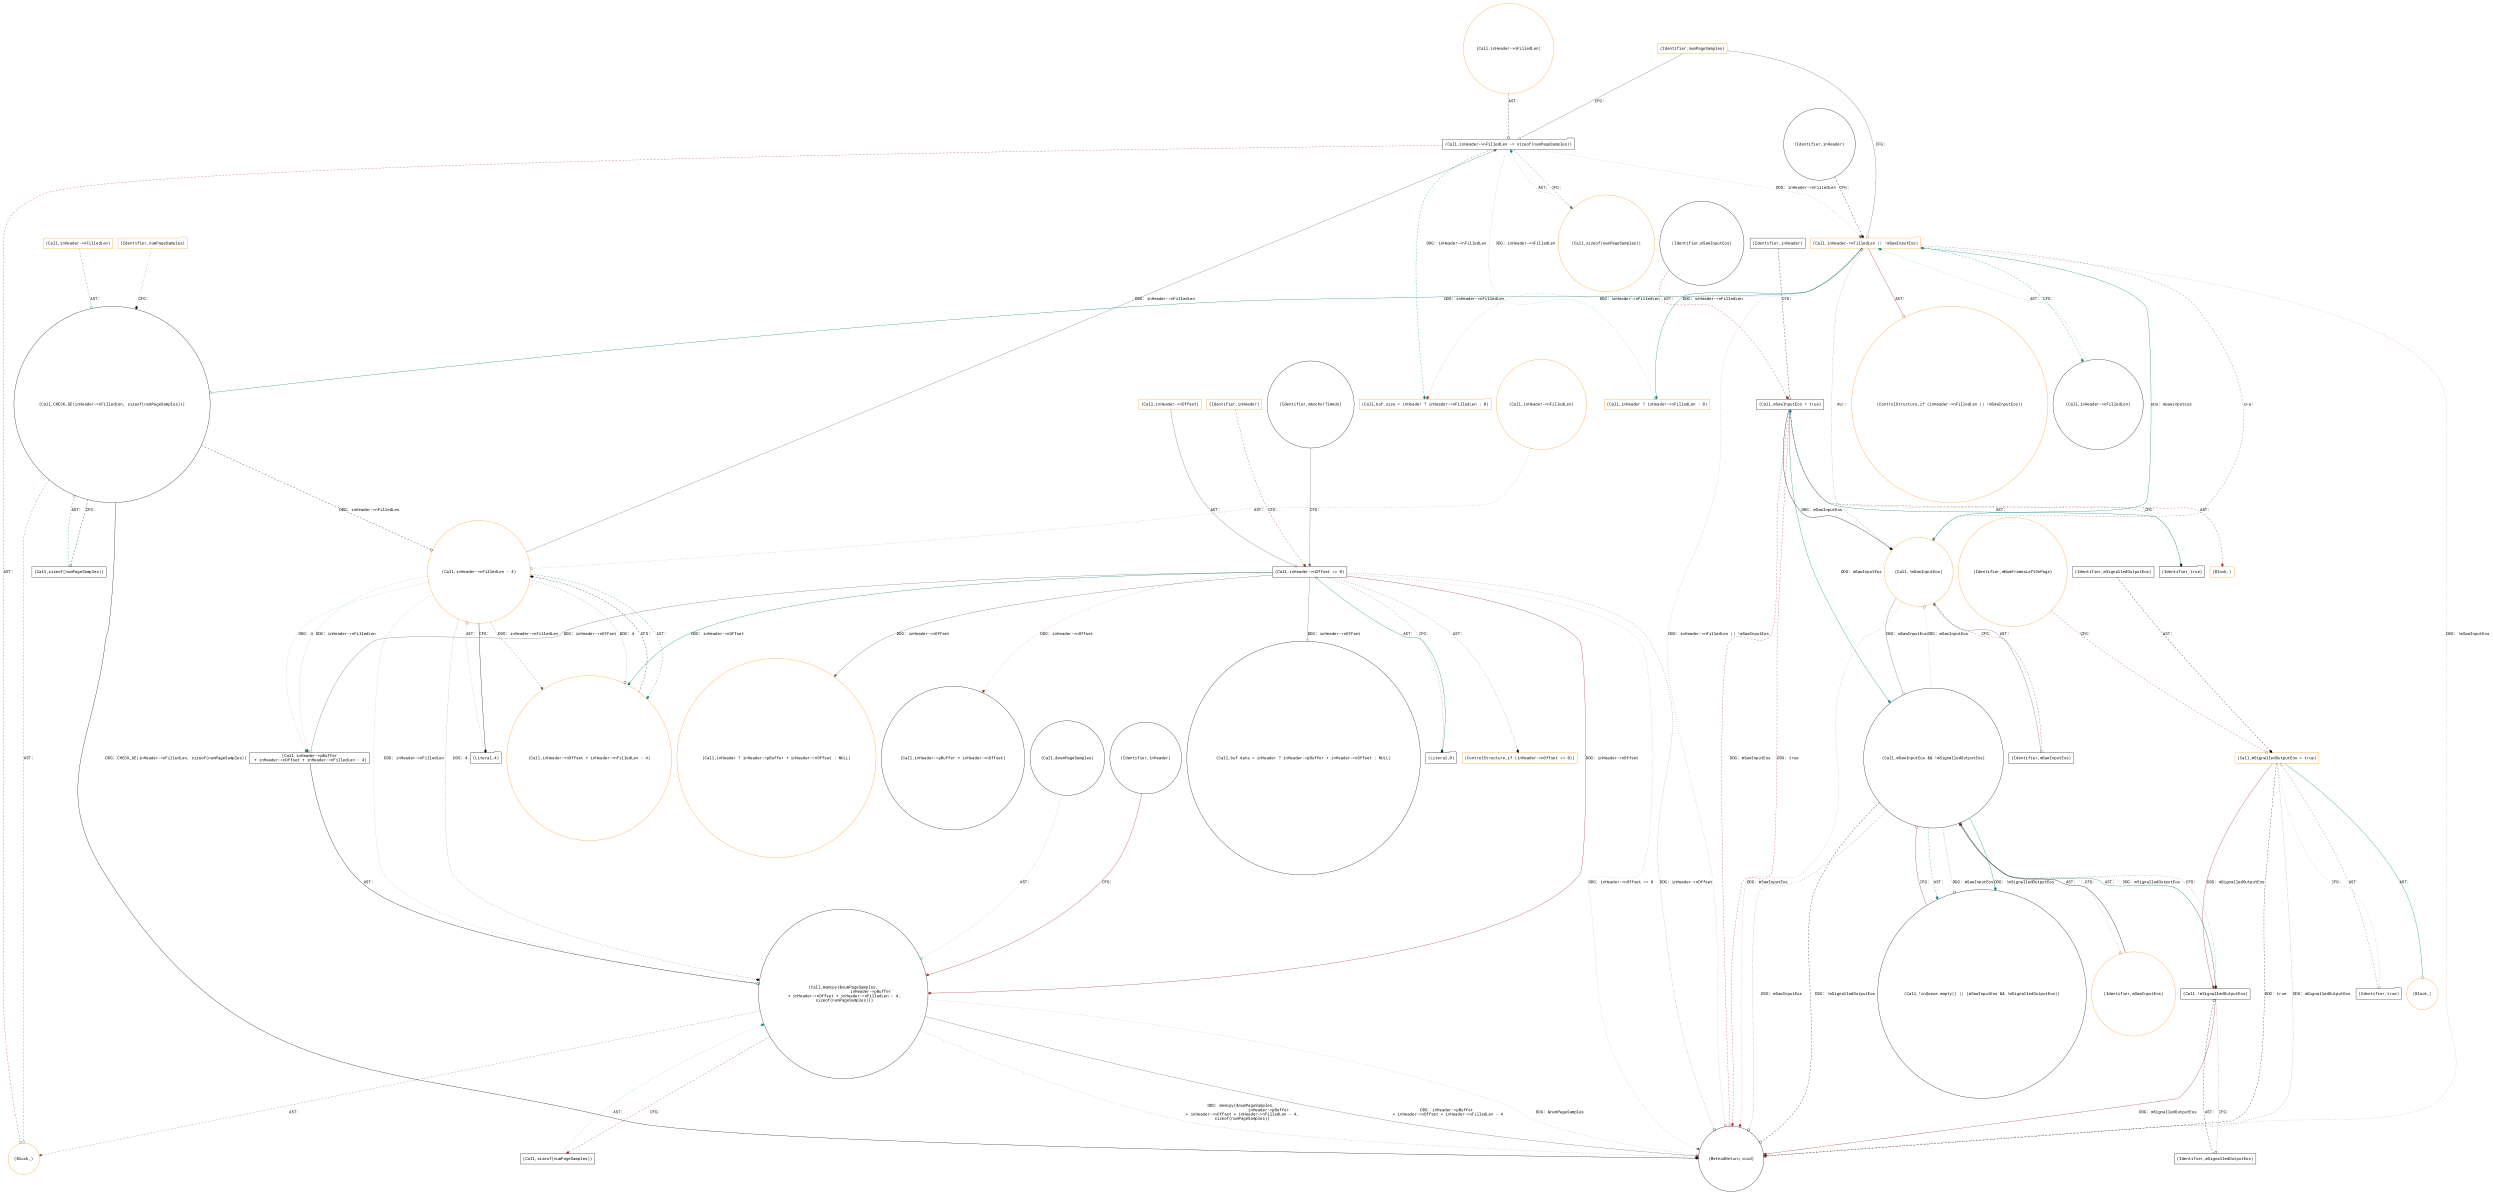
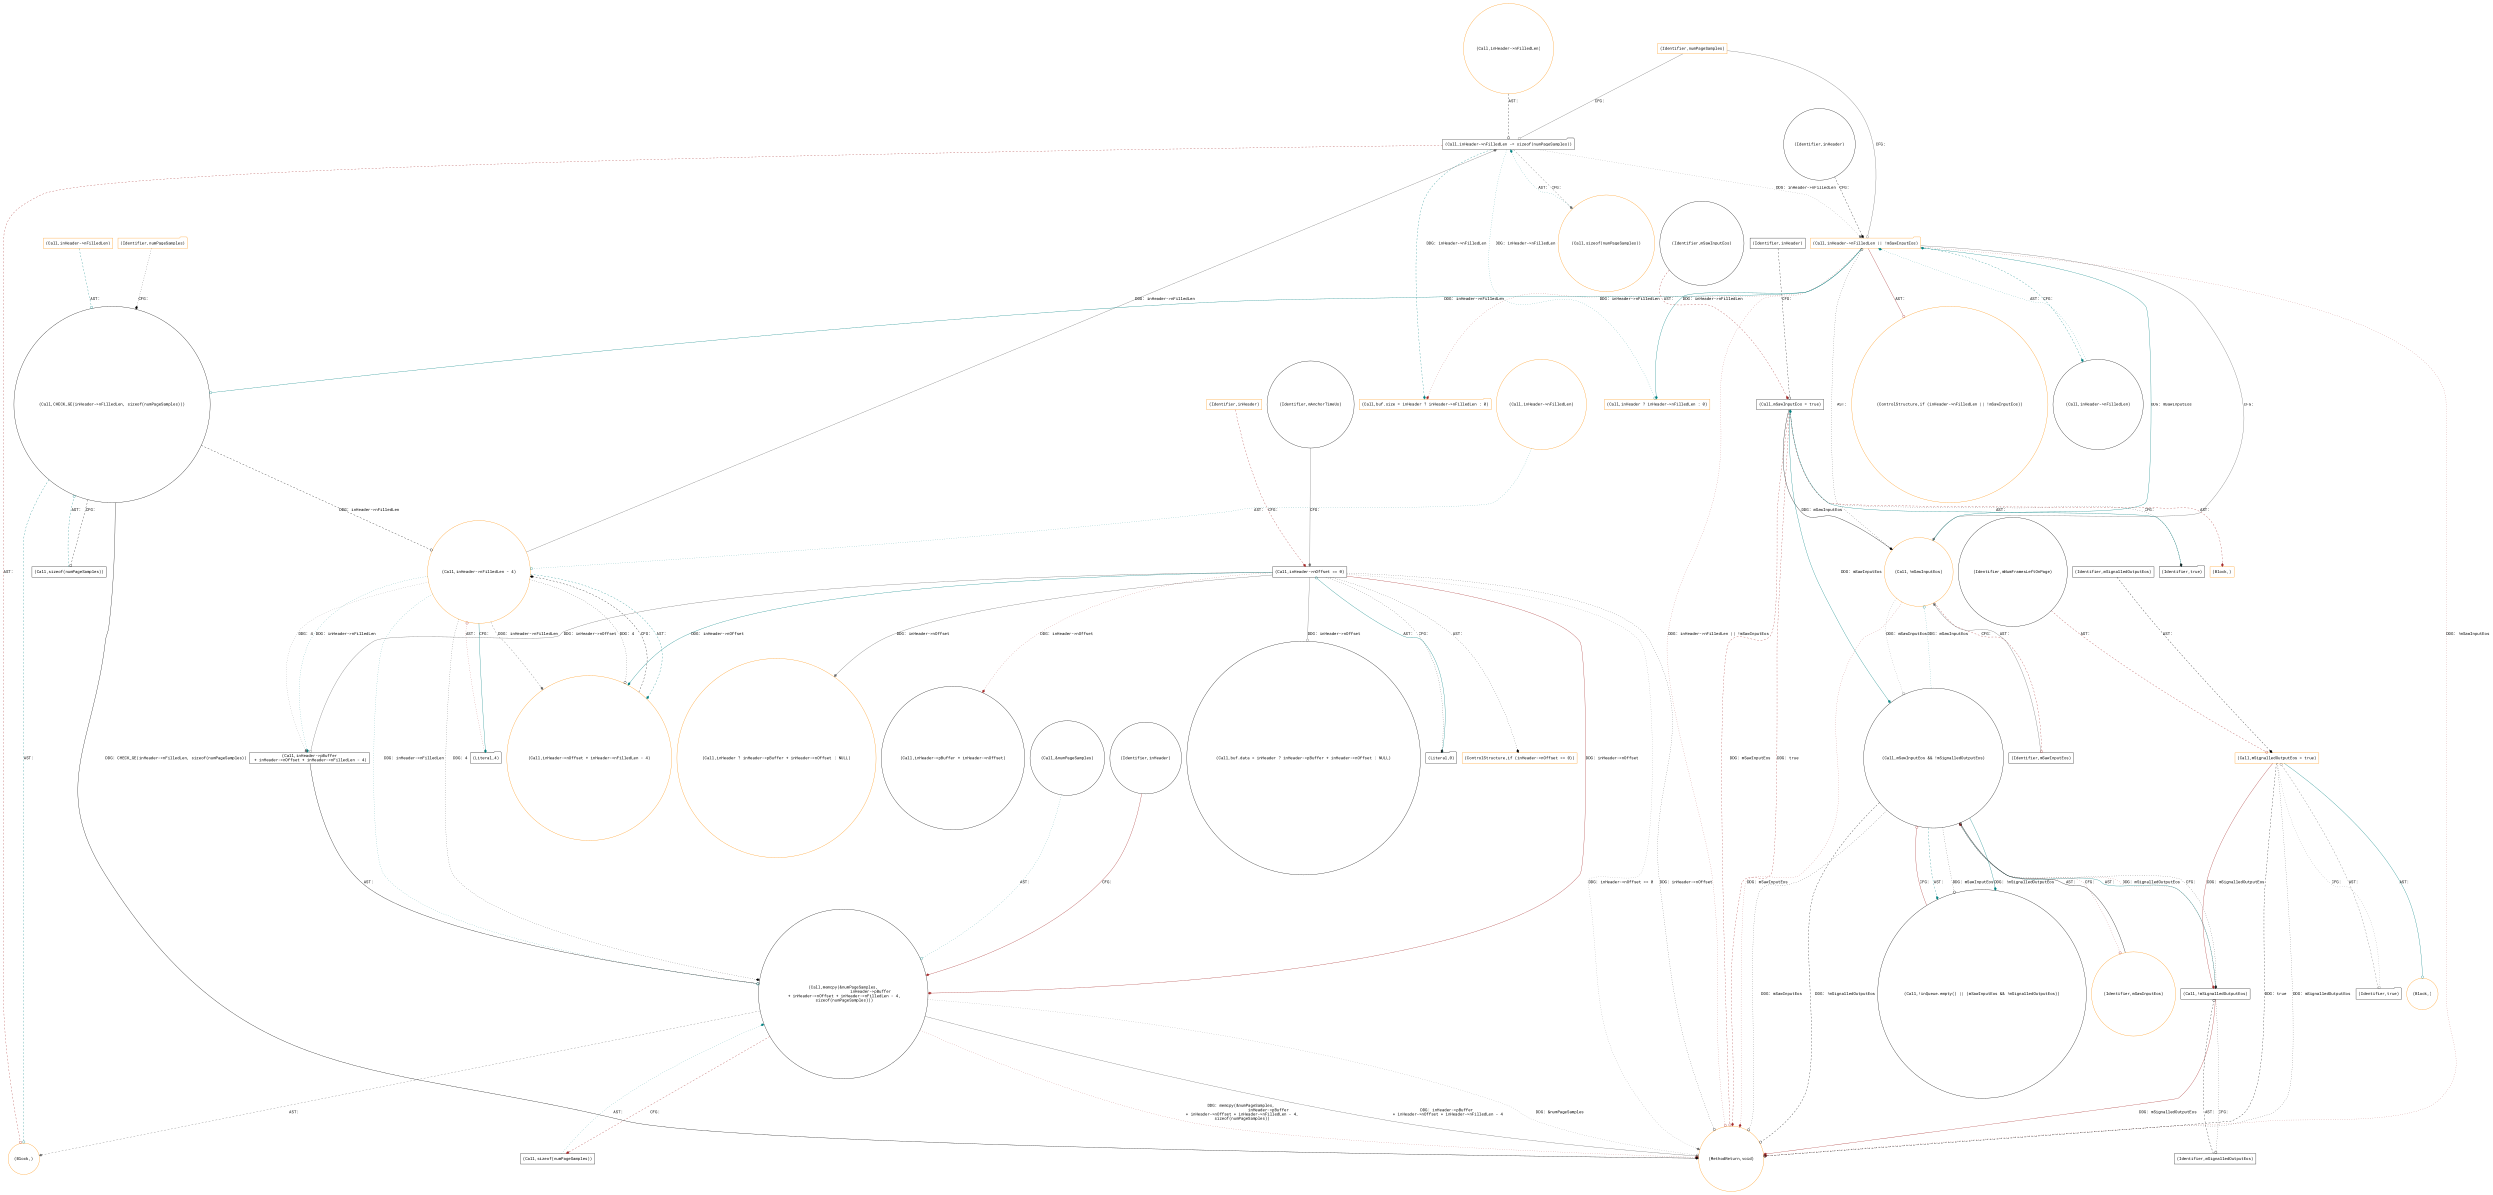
  digraph {
    fontname="Roboto Mono"
    node [color=black fontname="Roboto Mono" shape=circle]
    edge [arrowhead=diamond color=black fontname="Roboto Mono" style=dotted]
    n1 [label="(Call,memcpy(&numPageSamples,\n                       inHeader->pBuffer\n + inHeader->nOffset + inHeader->nFilledLen - 4,\n sizeof(numPageSamples)))"]
    n2 [color=darkorange label="(Block,)"]
    n3 [label="(Call,sizeof(numPageSamples))" shape=box]
-   n4 [label="(MethodReturn,void)"]
+   n4 [color=darkorange label="(MethodReturn,void)"]
    n5 [label="(Call,inHeader->nOffset == 0)" shape=box]
    n6 [color=darkorange label="(Call,inHeader ? inHeader->pBuffer + inHeader->nOffset : NULL)"]
    n7 [label="(Call,inHeader->pBuffer\n + inHeader->nOffset + inHeader->nFilledLen - 4)" shape=box]
    n8 [label="(Call,inHeader->pBuffer + inHeader->nOffset)"]
    n9 [label="(Call,buf.data = inHeader ? inHeader->pBuffer + inHeader->nOffset : NULL)"]
    n10 [label="(Literal,0)" shape=folder]
    n11 [color=darkorange label="(Call,inHeader->nOffset + inHeader->nFilledLen - 4)"]
    n12 [color=darkorange label="(ControlStructure,if (inHeader->nOffset == 0))" shape=box]
    n13 [color=darkorange label="(Call,inHeader->nFilledLen - 4)"]
    n14 [label="(Call,inHeader->nFilledLen -= sizeof(numPageSamples))" shape=folder]
    n15 [label="(Literal,4)" shape=folder]
    n16 [color=darkorange label="(Call,inHeader->nFilledLen || !mSawInputEos)" shape=folder]
    n17 [color=darkorange label="(Call,buf.size = inHeader ? inHeader->nFilledLen : 0)" shape=folder]
    n18 [color=darkorange label="(Call,inHeader ? inHeader->nFilledLen : 0)" shape=box]
    n19 [color=darkorange label="(Call,sizeof(numPageSamples))"]
    n20 [label="(Call,CHECK_GE(inHeader->nFilledLen, sizeof(numPageSamples)))"]
    n21 [label="(Call,sizeof(numPageSamples))" shape=box]
    n22 [color=darkorange label="(Call,!mSawInputEos)"]
    n23 [color=darkorange label="(ControlStructure,if (inHeader->nFilledLen || !mSawInputEos))"]
    n24 [label="(Call,inHeader->nFilledLen)"]
    n25 [label="(Call,mSawInputEos && !mSignalledOutputEos)"]
    n26 [label="(Identifier,mSawInputEos)" shape=box]
    n27 [label="(Call,!mSignalledOutputEos)" shape=box]
    n28 [label="(Call,!inQueue.empty() || (mSawInputEos && !mSignalledOutputEos))"]
    n29 [color=darkorange label="(Identifier,mSawInputEos)"]
    n30 [label="(Call,mSawInputEos = true)" shape=box]
    n31 [label="(Identifier,true)" shape=folder]
    n32 [color=darkorange label="(Block,)" shape=box]
    n33 [label="(Identifier,mSignalledOutputEos)" shape=box]
    n34 [color=darkorange label="(Call,mSignalledOutputEos = true)" shape=box]
    n35 [label="(Identifier,true)" shape=folder]
    n36 [color=darkorange label="(Block,)"]
    n37 [label="(Call,&numPageSamples)"]
    n38 [label="(Identifier,inHeader)"]
    n39 [label="(Identifier,mSawInputEos)"]
    n40 [label="(Identifier,inHeader)"]
    n41 [label="(Identifier,inHeader)" shape=box]
    n42 [color=darkorange label="(Identifier,inHeader)" shape=box]
    n43 [label="(Identifier,mSignalledOutputEos)" shape=box]
    n44 [color=darkorange label="(Identifier,numPageSamples)" shape=folder]
    n45 [color=darkorange label="(Call,inHeader->nFilledLen)"]
    n46 [color=darkorange label="(Identifier,numPageSamples)" shape=box]
    n47 [label="(Identifier,mAnchorTimeUs)"]
    n48 [color=darkorange label="(Call,inHeader->nFilledLen)" shape=box]
-   n49 [color=darkorange label="(Call,inHeader->nOffset)" shape=box]
-   n50 [color=darkorange label="(Identifier,mNumFramesLeftOnPage)"]
+   n50 [label="(Identifier,mNumFramesLeftOnPage)"]
    n51 [color=darkorange label="(Call,inHeader->nFilledLen)"]
    n1 -> n2 [color=gray40 label="AST: " style=dashed]
    n1 -> n3 [color=brown label="CFG: " style=dashed]
    n1 -> n4 [color=gray40 label="DDG: inHeader->pBuffer\n + inHeader->nOffset + inHeader->nFilledLen - 4" style=solid]
    n1 -> n4 [arrowhead=odot color=gray40 label="DDG: &numPageSamples"]
    n1 -> n4 [color=brown label="DDG: memcpy(&numPageSamples,\n                       inHeader->pBuffer\n + inHeader->nOffset + inHeader->nFilledLen - 4,\n sizeof(numPageSamples))"]
    n3 -> n1 [color=teal label="AST: "]
    n5 -> n1 [color=brown label="DDG: inHeader->nOffset" style=solid]
    n5 -> n4 [color=gray40 label="DDG: inHeader->nOffset == 0"]
    n5 -> n4 [arrowhead=odot label="DDG: inHeader->nOffset"]
    n5 -> n6 [color=gray40 label="DDG: inHeader->nOffset" style=solid]
    n5 -> n7 [arrowhead=odot color=gray40 label="DDG: inHeader->nOffset" style=solid]
    n5 -> n8 [color=brown label="DDG: inHeader->nOffset"]
    n5 -> n9 [arrowhead=odot color=gray40 label="DDG: inHeader->nOffset" style=solid]
    n5 -> n10 [label="CFG: "]
    n5 -> n11 [color=teal label="DDG: inHeader->nOffset" style=solid]
    n5 -> n12 [label="AST: "]
    n7 -> n1 [arrowhead=odot label="AST: " style=solid]
    n10 -> n5 [arrowhead=odot color=teal label="AST: " style=solid]
    n11 -> n13 [label="CFG: " style=dashed]
    n13 -> n1 [arrowhead=odot color=teal label="DDG: inHeader->nFilledLen"]
    n13 -> n1 [label="DDG: 4"]
    n13 -> n7 [color=teal label="DDG: inHeader->nFilledLen"]
    n13 -> n7 [color=gray40 label="DDG: 4"]
    n13 -> n11 [color=teal label="AST: " style=dashed]
    n13 -> n11 [color=gray40 label="DDG: inHeader->nFilledLen" style=dashed]
    n13 -> n11 [arrowhead=odot label="DDG: 4"]
    n13 -> n14 [color=gray40 label="DDG: inHeader->nFilledLen" style=solid]
-   n13 -> n15 [label="CFG: " style=solid]
+   n13 -> n15 [color=teal label="CFG: " style=solid]
    n14 -> n2 [arrowhead=odot color=brown label="AST: " style=dashed]
    n14 -> n16 [color=gray40 label="DDG: inHeader->nFilledLen"]
    n14 -> n17 [color=teal label="DDG: inHeader->nFilledLen" style=dashed]
    n14 -> n18 [arrowhead=odot color=teal label="DDG: inHeader->nFilledLen"]
    n14 -> n19 [color=gray40 label="CFG: " style=dashed]
    n15 -> n13 [arrowhead=odot color=brown label="AST: "]
    n16 -> n4 [color=brown label="DDG: !mSawInputEos"]
    n16 -> n4 [arrowhead=odot color=brown label="DDG: inHeader->nFilledLen || !mSawInputEos"]
    n16 -> n17 [color=brown label="DDG: inHeader->nFilledLen"]
    n16 -> n18 [color=teal label="DDG: inHeader->nFilledLen" style=solid]
    n16 -> n20 [arrowhead=odot color=teal label="DDG: inHeader->nFilledLen" style=solid]
-   n16 -> n22 [color=gray40 label="CFG: " style=dashed]
+   n16 -> n22 [color=gray40 label="CFG: " style=solid]
    n16 -> n23 [arrowhead=odot color=brown label="AST: " style=solid]
    n16 -> n24 [color=teal label="CFG: " style=dashed]
    n19 -> n14 [color=teal label="AST: "]
    n20 -> n2 [arrowhead=odot color=teal label="AST: " style=dashed]
    n20 -> n4 [label="DDG: CHECK_GE(inHeader->nFilledLen, sizeof(numPageSamples))" style=solid]
    n20 -> n13 [arrowhead=odot label="DDG: inHeader->nFilledLen" style=dashed]
    n20 -> n21 [arrowhead=odot label="CFG: " style=dashed]
    n21 -> n20 [arrowhead=odot color=teal label="AST: " style=dashed]
    n22 -> n4 [color=brown label="DDG: mSawInputEos"]
    n22 -> n16 [arrowhead=odot label="AST: "]
    n22 -> n16 [color=teal label="DDG: mSawInputEos" style=solid]
-   n22 -> n25 [arrowhead=odot color=gray40 label="DDG: mSawInputEos" style=solid]
+   n22 -> n25 [arrowhead=odot color=gray40 label="DDG: mSawInputEos"]
    n22 -> n26 [arrowhead=odot color=brown label="CFG: " style=dashed]
    n24 -> n16 [color=teal label="AST: "]
    n25 -> n4 [arrowhead=odot label="DDG: !mSignalledOutputEos" style=dashed]
    n25 -> n4 [arrowhead=odot label="DDG: mSawInputEos"]
    n25 -> n22 [arrowhead=odot color=teal label="DDG: mSawInputEos"]
    n25 -> n27 [label="CFG: "]
    n25 -> n28 [color=teal label="AST: " style=dashed]
    n25 -> n28 [arrowhead=odot label="DDG: mSawInputEos"]
    n25 -> n28 [color=teal label="DDG: !mSignalledOutputEos" style=solid]
    n25 -> n29 [arrowhead=odot color=brown label="CFG: "]
    n26 -> n22 [color=gray40 label="AST: " style=solid]
    n27 -> n4 [color=brown label="DDG: mSignalledOutputEos" style=solid]
    n27 -> n25 [color=teal label="AST: " style=solid]
    n27 -> n25 [color=brown label="DDG: mSignalledOutputEos"]
    n27 -> n33 [arrowhead=odot label="CFG: "]
    n28 -> n25 [arrowhead=odot color=brown label="CFG: " style=solid]
    n29 -> n25 [arrowhead=odot label="AST: " style=solid]
    n30 -> n4 [arrowhead=odot color=brown label="DDG: mSawInputEos" style=dashed]
    n30 -> n4 [color=brown label="DDG: true" style=dashed]
    n30 -> n22 [label="DDG: mSawInputEos" style=solid]
    n30 -> n25 [color=teal label="DDG: mSawInputEos" style=solid]
    n30 -> n31 [label="CFG: "]
    n30 -> n32 [color=brown label="AST: " style=dashed]
    n31 -> n30 [color=teal label="AST: " style=solid]
    n33 -> n27 [arrowhead=odot label="AST: " style=dashed]
    n34 -> n4 [arrowhead=odot label="DDG: true" style=dashed]
    n34 -> n4 [arrowhead=odot label="DDG: mSignalledOutputEos"]
    n34 -> n27 [color=brown label="DDG: mSignalledOutputEos" style=solid]
    n34 -> n35 [arrowhead=odot color=gray40 label="CFG: "]
    n34 -> n36 [arrowhead=odot color=teal label="AST: " style=solid]
    n35 -> n34 [arrowhead=odot color=gray40 label="AST: " style=dashed]
    n37 -> n1 [arrowhead=odot color=teal label="AST: "]
    n38 -> n1 [color=brown label="CFG: " style=solid]
    n39 -> n30 [color=brown label="AST: " style=dashed]
    n40 -> n16 [label="CFG: " style=dashed]
    n41 -> n30 [arrowhead=odot label="CFG: " style=dashed]
    n42 -> n5 [color=brown label="CFG: " style=dashed]
    n43 -> n34 [label="AST: " style=dashed]
    n44 -> n20 [label="CFG: "]
    n45 -> n14 [arrowhead=odot label="AST: " style=dashed]
    n46 -> n14 [arrowhead=odot color=gray40 label="CFG: " style=solid]
    n46 -> n16 [arrowhead=odot color=gray40 label="CFG: " style=solid]
    n47 -> n5 [color=gray40 label="CFG: " style=solid]
    n48 -> n20 [arrowhead=odot color=teal label="AST: " style=dashed]
-   n49 -> n5 [arrowhead=odot color=gray40 label="AST: " style=solid]
-   n50 -> n34 [arrowhead=odot color=brown label="CFG: " style=dashed]
+   n50 -> n34 [arrowhead=odot color=brown label="AST: " style=dashed]
    n51 -> n13 [arrowhead=odot color=teal label="AST: "]
  }
